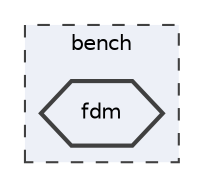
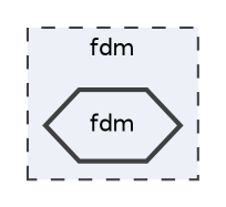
  digraph {
    compound=true
    n1 [color=grey25 fillcolor="#edf0f7" fontname=Helvetica fontsize=10 height=0.2 label=fdm shape=hexagon style="filled,bold" width=0.4]
    subgraph cluster_1 {
      bgcolor="#edf0f7"
      fontname=Helvetica
      fontsize=10
-     label=bench
+     label=fdm
      pencolor=grey25
      style="filled,dashed"
      n1
    }
  }
